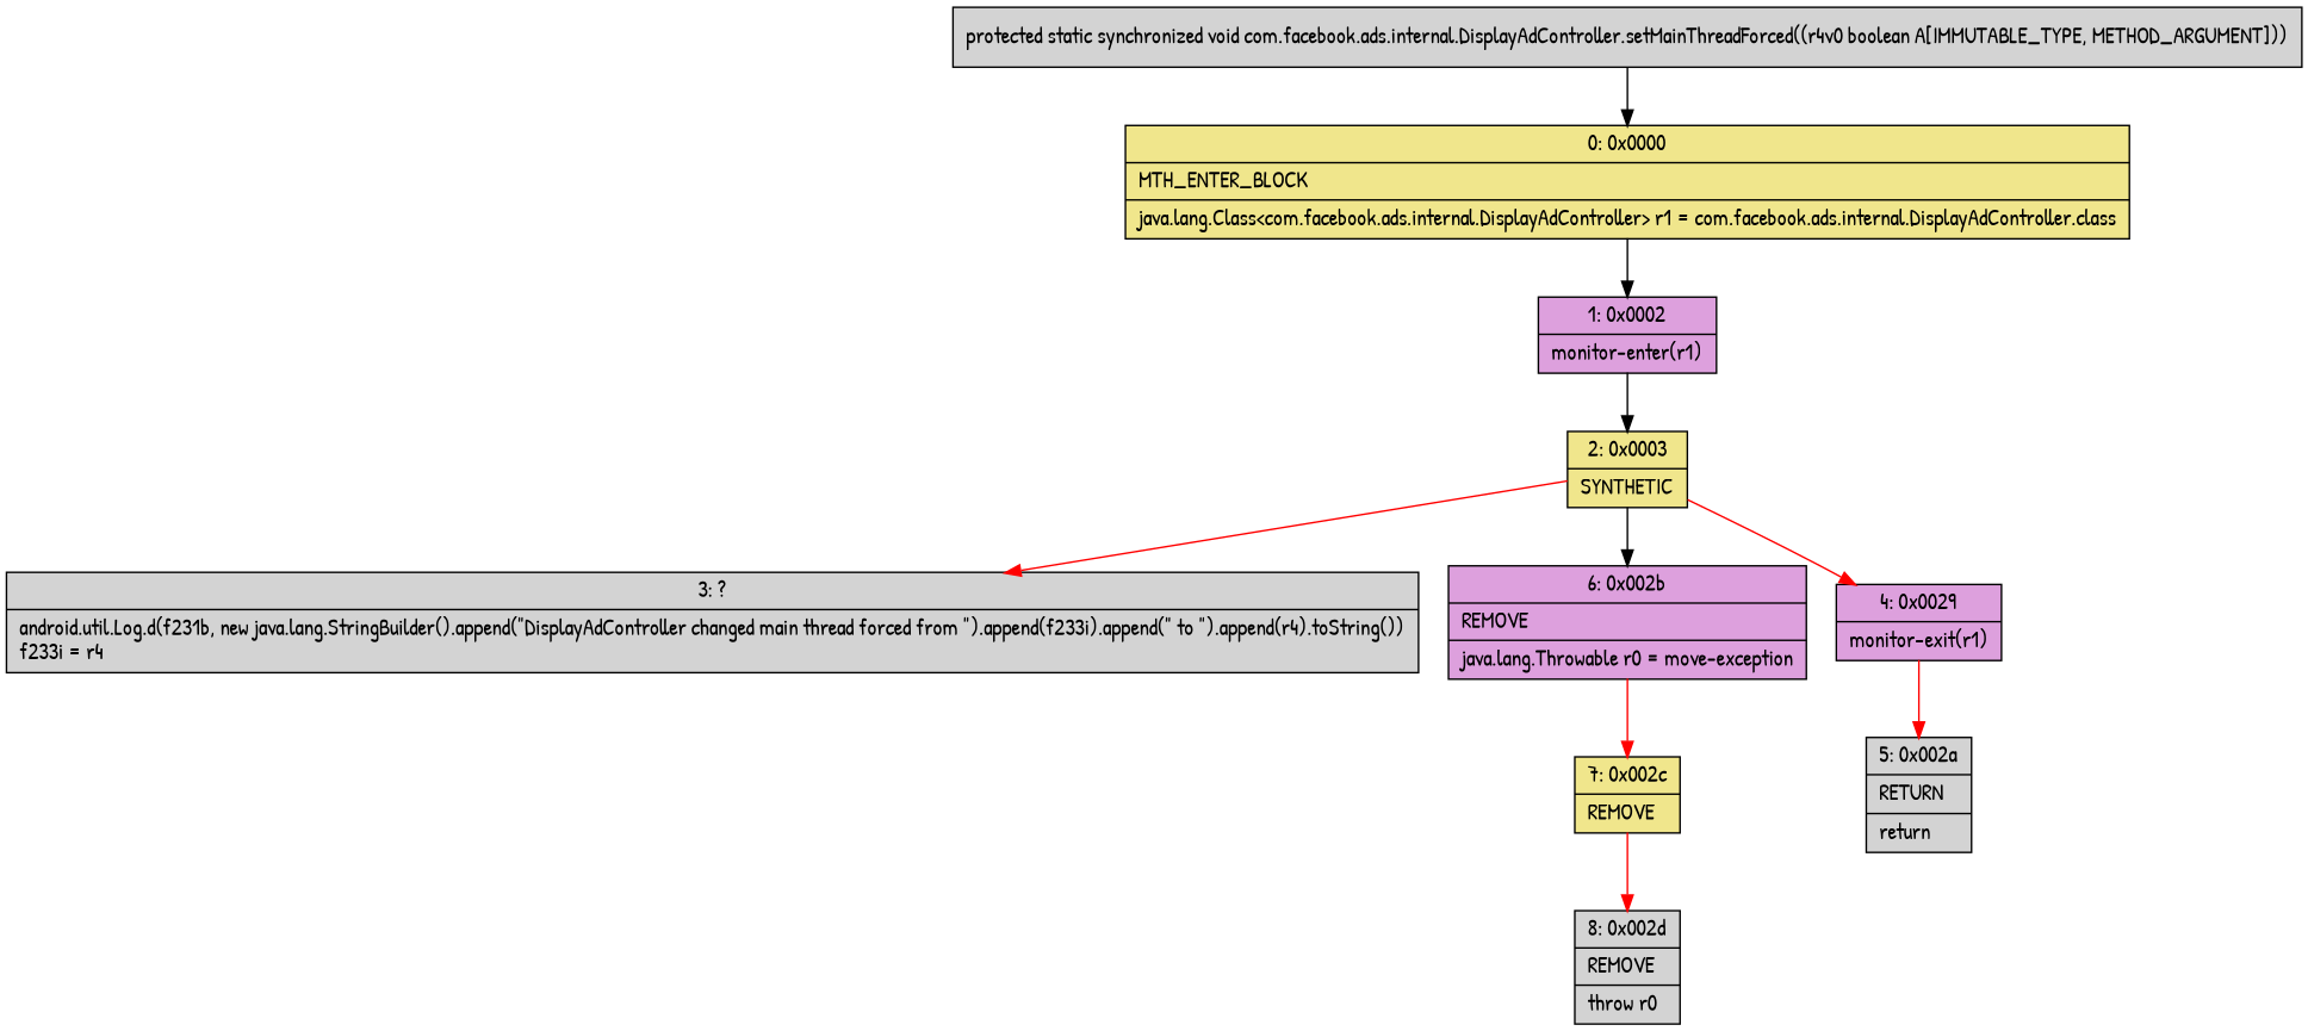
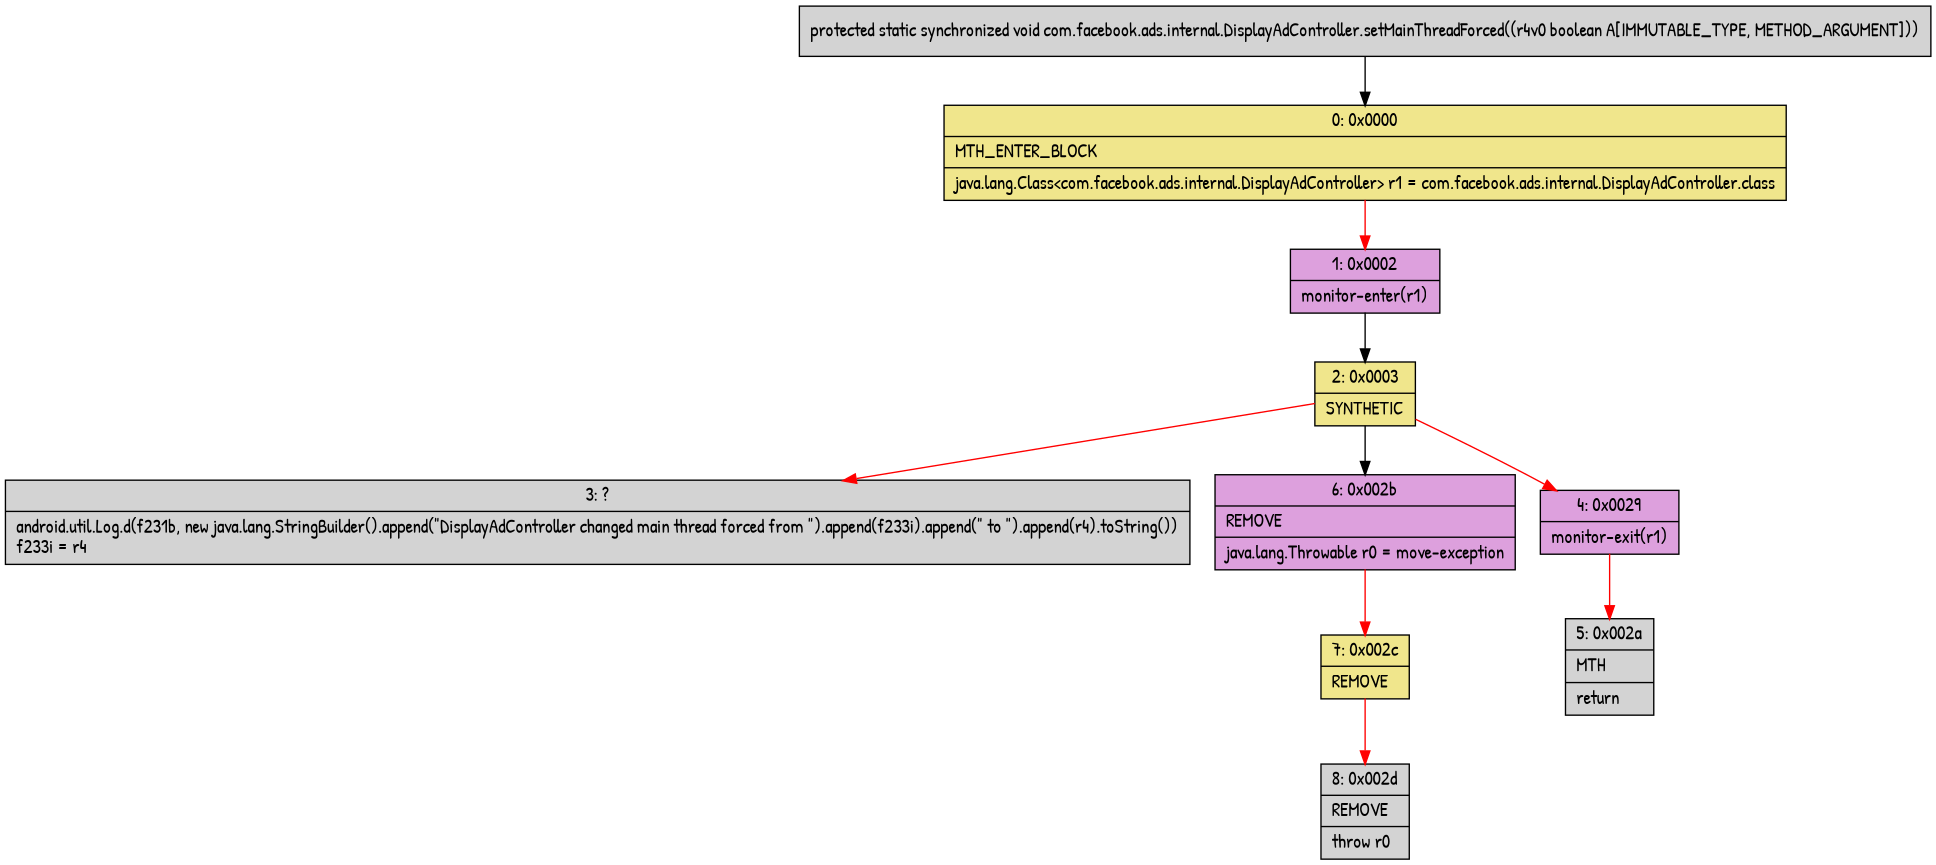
  digraph {
    fontname="Patrick Hand"
    node [fillcolor=lightgrey fontname="Patrick Hand" shape=record style=filled]
    edge [color=red fontname="Patrick Hand"]
    n1 [fillcolor=khaki label="{0\:\ 0x0000|MTH_ENTER_BLOCK\l|java.lang.Class\<com.facebook.ads.internal.DisplayAdController\> r1 = com.facebook.ads.internal.DisplayAdController.class\l}"]
    n2 [fillcolor=plum label="{1\:\ 0x0002|monitor\-enter(r1)\l}"]
    n3 [fillcolor=khaki label="{2\:\ 0x0003|SYNTHETIC\l}"]
    n4 [label="{3\:\ ?|android.util.Log.d(f231b, new java.lang.StringBuilder().append(\"DisplayAdController changed main thread forced from \").append(f233i).append(\" to \").append(r4).toString())\lf233i = r4\l}"]
    n5 [fillcolor=plum label="{6\:\ 0x002b|REMOVE\l|java.lang.Throwable r0 = move\-exception\l}"]
    n6 [fillcolor=plum label="{4\:\ 0x0029|monitor\-exit(r1)\l}"]
    n7 [fillcolor=khaki label="{7\:\ 0x002c|REMOVE\l}"]
-   n8 [label="{5\:\ 0x002a|RETURN\l|return\l}"]
+   n8 [label="{5\:\ 0x002a|MTH\l|return\l}"]
    n9 [label="{8\:\ 0x002d|REMOVE\l|throw r0\l}"]
    n10 [label="{protected static synchronized void com.facebook.ads.internal.DisplayAdController.setMainThreadForced((r4v0 boolean A[IMMUTABLE_TYPE, METHOD_ARGUMENT])) }"]
-   n1 -> n2 [color=black]
+   n1 -> n2
    n2 -> n3 [color=black]
    n3 -> n4
    n3 -> n5 [color=black]
    n3 -> n6
    n5 -> n7
    n6 -> n8
    n7 -> n9
    n10 -> n1 [color=black]
  }
